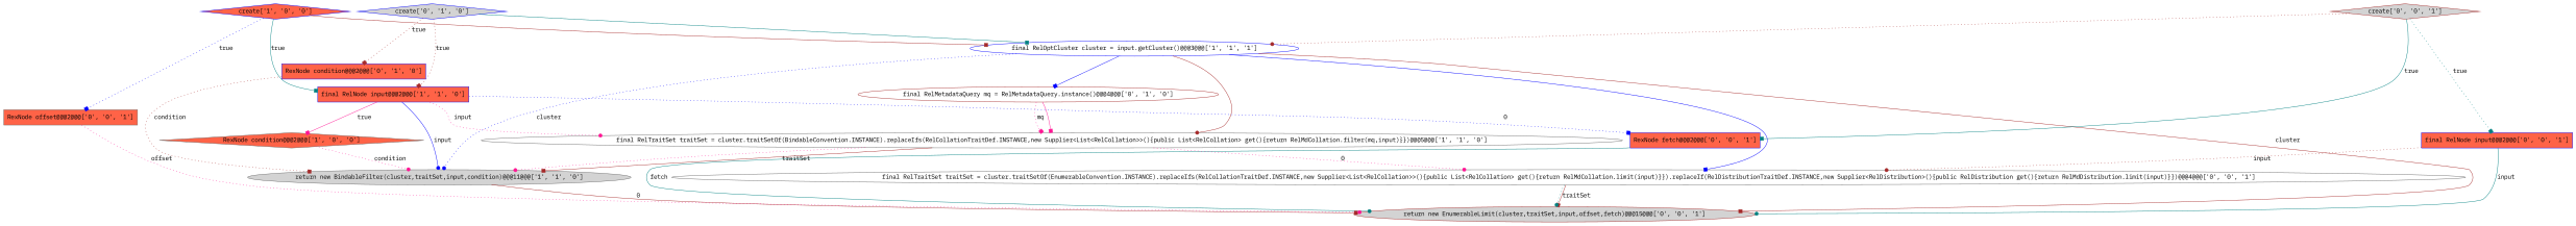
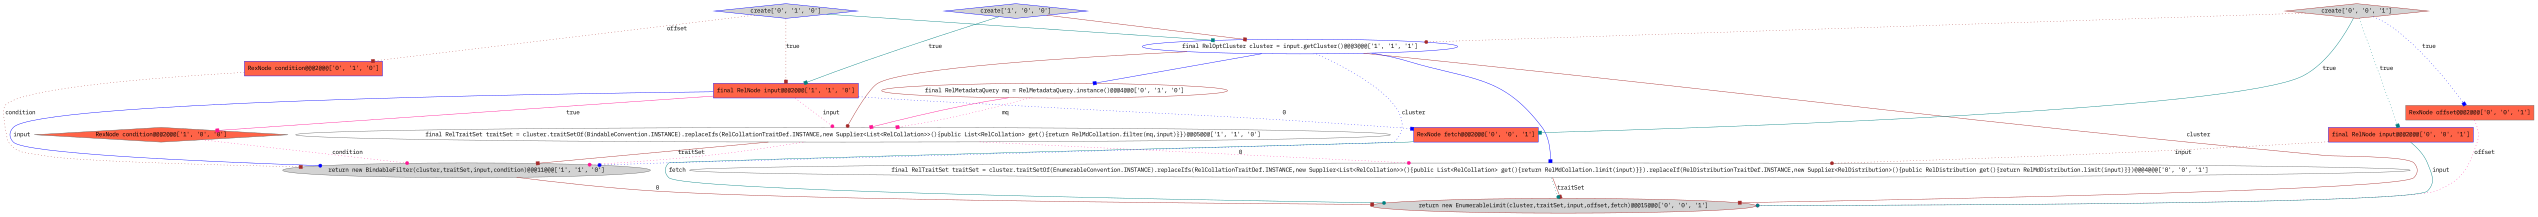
  digraph {
    fontname="IBM Plex Mono"
    node [color=blue fillcolor=tomato fontname="IBM Plex Mono" shape=ellipse style=filled]
    edge [arrowhead=box color=brown fontname="IBM Plex Mono" style=solid]
    n1 [label="RexNode fetch@@@2@@@['0', '0', '1']" shape=box]
    n2 [color=brown fillcolor=lightgray label="return new EnumerableLimit(cluster,traitSet,input,offset,fetch)@@@15@@@['0', '0', '1']"]
    n3 [color=gray40 label="RexNode condition@@@2@@@['1', '0', '0']" shape=diamond]
    n4 [color=gray40 fillcolor=lightgray label="return new BindableFilter(cluster,traitSet,input,condition)@@@11@@@['1', '1', '0']"]
    n5 [fillcolor=lightgray label="create['0', '1', '0']" shape=diamond]
    n6 [fillcolor=white label="final RelOptCluster cluster = input.getCluster()@@@3@@@['1', '1', '1']"]
    n7 [label="final RelNode input@@@2@@@['1', '1', '0']" shape=box]
    n8 [label="RexNode condition@@@2@@@['0', '1', '0']" shape=box]
    n9 [color=gray40 fillcolor=white label="final RelTraitSet traitSet = cluster.traitSetOf(EnumerableConvention.INSTANCE).replaceIfs(RelCollationTraitDef.INSTANCE,new Supplier<List<RelCollation>>(){public List<RelCollation> get(){return RelMdCollation.limit(input)}}).replaceIf(RelDistributionTraitDef.INSTANCE,new Supplier<RelDistribution>(){public RelDistribution get(){return RelMdDistribution.limit(input)}})@@@4@@@['0', '0', '1']"]
    n10 [color=gray40 fillcolor=white label="final RelTraitSet traitSet = cluster.traitSetOf(BindableConvention.INSTANCE).replaceIfs(RelCollationTraitDef.INSTANCE,new Supplier<List<RelCollation>>(){public List<RelCollation> get(){return RelMdCollation.filter(mq,input)}})@@@5@@@['1', '1', '0']"]
    n11 [color=brown fillcolor=white label="final RelMetadataQuery mq = RelMetadataQuery.instance()@@@4@@@['0', '1', '0']"]
    n12 [color=brown fillcolor=lightgray label="create['0', '0', '1']" shape=diamond]
    n13 [color=gray40 label="RexNode offset@@@2@@@['0', '0', '1']" shape=box]
    n14 [label="final RelNode input@@@2@@@['0', '0', '1']" shape=box]
-   n15 [label="create['1', '0', '0']" shape=diamond]
+   n15 [fillcolor=lightgray label="create['1', '0', '0']" shape=diamond]
    n1 -> n2 [arrowhead=dot color=teal label=fetch]
    n3 -> n4 [arrowhead=dot color=deeppink label=condition style=dotted]
    n4 -> n2 [label=0]
    n5 -> n6 [color=teal]
    n5 -> n7 [label=true style=dotted]
-   n5 -> n8 [label=true style=dotted]
+   n5 -> n8 [label=offset style=dotted]
    n6 -> n2 [label=cluster]
    n6 -> n4 [arrowhead=dot color=blue label=cluster style=dotted]
    n6 -> n9 [color=blue]
    n6 -> n10 [arrowhead=dot]
    n6 -> n11 [color=blue]
    n7 -> n1 [color=blue label=0 style=dotted]
    n7 -> n3 [color=deeppink label=true]
    n7 -> n4 [arrowhead=dot color=blue label=input]
    n7 -> n10 [arrowhead=dot color=deeppink label=input style=dotted]
    n8 -> n4 [label=condition style=dotted]
    n9 -> n2 [label=traitSet]
    n9 -> n2 [arrowhead=dot color=teal style=dotted]
    n10 -> n4 [label=traitSet]
    n10 -> n4 [arrowhead=dot color=deeppink style=dotted]
    n10 -> n9 [arrowhead=dot color=deeppink label=0 style=dotted]
    n11 -> n10 [color=deeppink]
    n11 -> n10 [color=deeppink label=mq style=dotted]
    n12 -> n1 [color=teal label=true]
    n12 -> n6 [arrowhead=dot style=dotted]
-   n15 -> n13 [color=blue label=true style=dotted]
+   n12 -> n13 [color=blue label=true style=dotted]
    n12 -> n14 [color=teal label=true style=dotted]
    n13 -> n2 [arrowhead=dot color=deeppink label=offset style=dotted]
    n14 -> n2 [arrowhead=dot color=teal label=input]
    n14 -> n9 [arrowhead=dot label=input style=dotted]
    n15 -> n6
    n15 -> n7 [color=teal label=true]
  }
